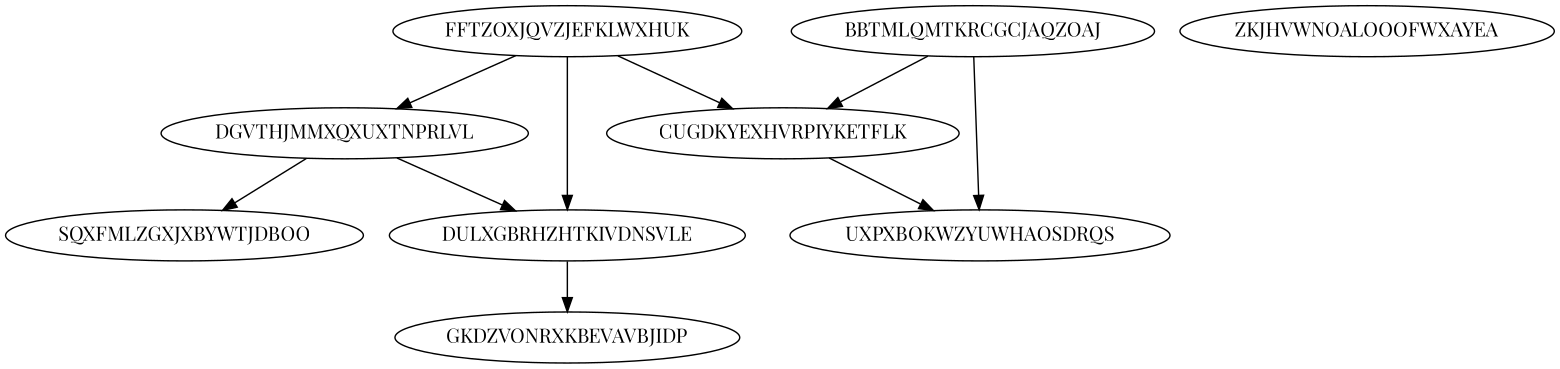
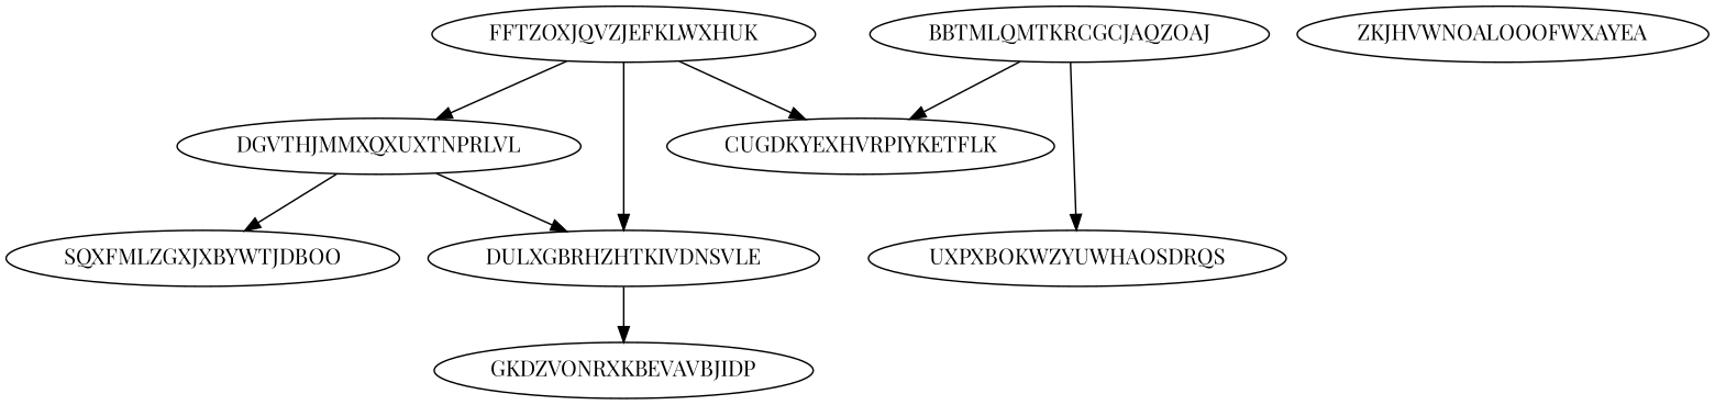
  digraph {
    fontname="Playfair Display"
    node [Processor=1 Start=0 Weight=11 fontname="Playfair Display"]
    edge [Weight=12 fontname="Playfair Display"]
    FFTZOXJQVZJEFKLWXHUK [Weight=10]
    DGVTHJMMXQXUXTNPRLVL [Start=10]
    CUGDKYEXHVRPIYKETFLK [Start=21 Weight=13]
    DULXGBRHZHTKIVDNSVLE [Processor=3 Start=33 Weight=12]
    SQXFMLZGXJXBYWTJDBOO [Processor=2 Start=39 Weight=12]
    UXPXBOKWZYUWHAOSDRQS [Start=34 Weight=18]
    GKDZVONRXKBEVAVBJIDP [Processor=3 Start=45]
    BBTMLQMTKRCGCJAQZOAJ [Processor=2]
    ZKJHVWNOALOOOFWXAYEA [Processor=2 Start=11 Weight=16]
    FFTZOXJQVZJEFKLWXHUK -> DGVTHJMMXQXUXTNPRLVL [Weight=15]
    FFTZOXJQVZJEFKLWXHUK -> CUGDKYEXHVRPIYKETFLK
    FFTZOXJQVZJEFKLWXHUK -> DULXGBRHZHTKIVDNSVLE [Weight=16]
    DGVTHJMMXQXUXTNPRLVL -> DULXGBRHZHTKIVDNSVLE
    DGVTHJMMXQXUXTNPRLVL -> SQXFMLZGXJXBYWTJDBOO [Weight=18]
-   CUGDKYEXHVRPIYKETFLK -> UXPXBOKWZYUWHAOSDRQS [Weight=17]
    DULXGBRHZHTKIVDNSVLE -> GKDZVONRXKBEVAVBJIDP [Weight=17]
    BBTMLQMTKRCGCJAQZOAJ -> CUGDKYEXHVRPIYKETFLK [Weight=18]
    BBTMLQMTKRCGCJAQZOAJ -> UXPXBOKWZYUWHAOSDRQS
  }
